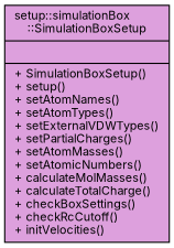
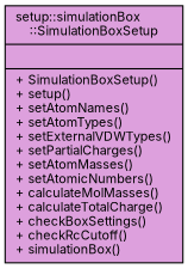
  digraph {
    fontname=Inter
-   n1 [color=black fillcolor=plum fontcolor=black fontname=Inter fontsize=10 height=0.2 label="{setup::simulationBox\l::SimulationBoxSetup\n||+ SimulationBoxSetup()\l+ setup()\l+ setAtomNames()\l+ setAtomTypes()\l+ setExternalVDWTypes()\l+ setPartialCharges()\l+ setAtomMasses()\l+ setAtomicNumbers()\l+ calculateMolMasses()\l+ calculateTotalCharge()\l+ checkBoxSettings()\l+ checkRcCutoff()\l+ initVelocities()\l}" shape=record style=filled width=0.4]
+   n1 [color=black fillcolor=plum fontcolor=black fontname=Inter fontsize=10 height=0.2 label="{setup::simulationBox\l::SimulationBoxSetup\n||+ SimulationBoxSetup()\l+ setup()\l+ setAtomNames()\l+ setAtomTypes()\l+ setExternalVDWTypes()\l+ setPartialCharges()\l+ setAtomMasses()\l+ setAtomicNumbers()\l+ calculateMolMasses()\l+ calculateTotalCharge()\l+ checkBoxSettings()\l+ checkRcCutoff()\l+ simulationBox()\l}" shape=record style=filled width=0.4]
  }
